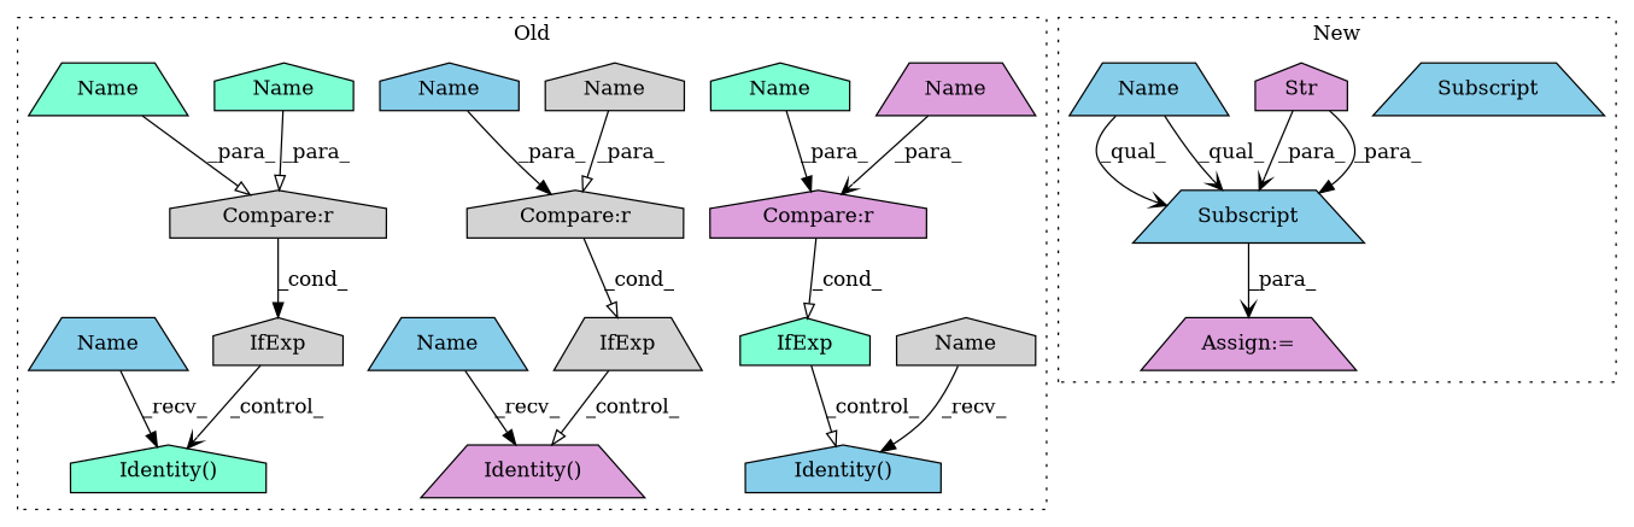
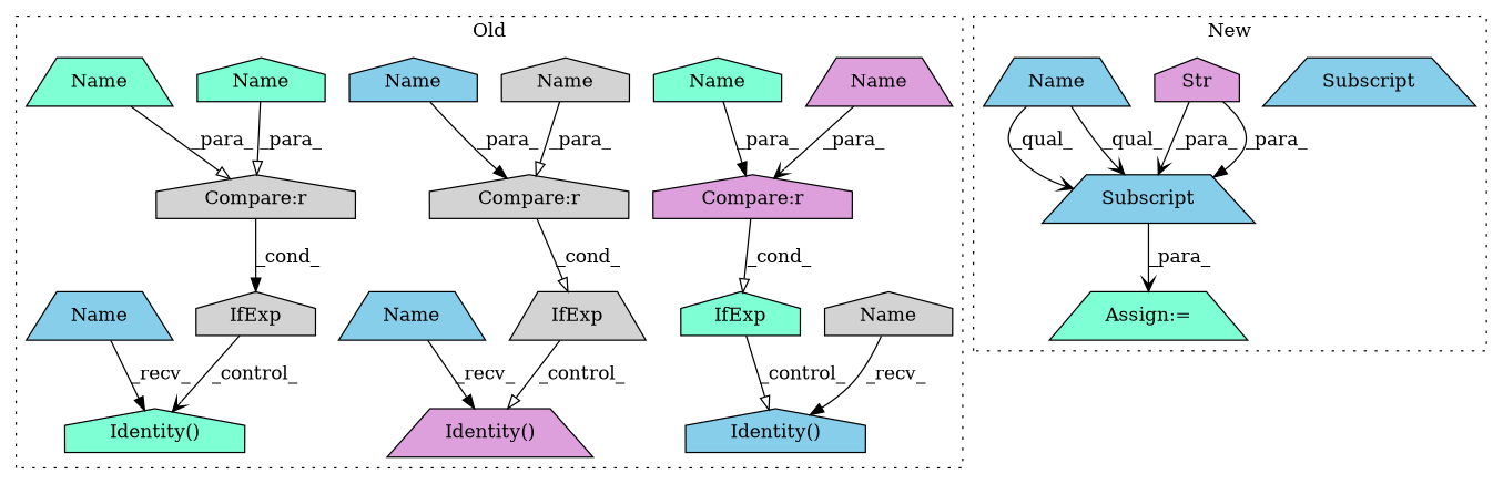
  digraph {
    node [a=87 l=4 s=1488 shape=house style=filled fillcolor=skyblue]
    edge [arrowhead=onormal]
    n1 [a=51 l="16,18" label=IfExp s="1472,1504" fillcolor=aquamarine]
    n2 [a=40 l=16 label="Compare:r" fillcolor=plum]
    n3 [a=40 l=16 label="Compare:r" s=1784 fillcolor=lightgrey]
    n4 [a=51 l="16,18" label=IfExp s="1768,1800" fillcolor=lightgrey]
    n5 [a=75 l=13 label="Identity()" s=1522]
    n6 [a=75 l=13 label="Identity()" s=1818 fillcolor=aquamarine]
    n7 [a=40 l=16 label="Compare:r" s=1636 fillcolor=lightgrey]
    n8 [a=51 l="16,18" label=IfExp s="1620,1652" shape=trapezium fillcolor=lightgrey]
    n9 [a=75 l=13 label="Identity()" s=1670 shape=trapezium fillcolor=plum]
    n10 [l=2 label=Name s=1522 fillcolor=lightgrey]
    n11 [l=2 label=Name s=1818 shape=trapezium]
    n12 [l=2 label=Name s=1670 shape=trapezium]
    n13 [label=Name s=1648 fillcolor=lightgrey]
    n14 [label=Name s=1500 shape=trapezium fillcolor=plum]
    n15 [label=Name s=1796 fillcolor=aquamarine]
    n16 [label=Name s=1636]
    n17 [label=Name s=1784 shape=trapezium fillcolor=aquamarine]
    n18 [label=Name fillcolor=aquamarine]
    n19 [a=63 l="21,0" label=Subscript s="974,0" shape=trapezium]
    n20 [a=66 l=5 label=Str s=989 fillcolor=plum]
-   n21 [a=68 l=3 label="Assign:=" s=971 shape=trapezium fillcolor=plum]
+   n21 [a=68 l=3 label="Assign:=" s=971 shape=trapezium fillcolor=aquamarine]
    n22 [a=63 l="21,0" label=Subscript s="974,0" shape=trapezium]
    n23 [l=14 label=Name s=974 shape=trapezium]
    subgraph cluster_1 {
      label=Old
      style=dotted
      n1
      n2
      n3
      n4
      n5
      n6
      n7
      n8
      n9
      n10
      n11
      n12
      n13
      n14
      n15
      n16
      n17
      n18
    }
    subgraph cluster_2 {
      label=New
      style=dotted
      n19
      n20
      n21
      n22
      n23
    }
    n1 -> n5 [label=_control_]
    n2 -> n1 [label=_cond_]
    n3 -> n4 [label=_cond_ arrowhead=normal]
    n4 -> n6 [label=_control_ arrowhead=vee]
    n7 -> n8 [label=_cond_]
    n8 -> n9 [label=_control_]
    n10 -> n5 [label=_recv_ arrowhead=normal]
    n11 -> n6 [label=_recv_ arrowhead=normal]
    n12 -> n9 [label=_recv_ arrowhead=normal]
    n13 -> n7 [label=_para_]
    n14 -> n2 [label=_para_ arrowhead=vee]
    n15 -> n3 [label=_para_]
    n16 -> n7 [label=_para_ arrowhead=normal]
    n17 -> n3 [label=_para_]
    n18 -> n2 [label=_para_ arrowhead=normal]
    n20 -> n22 [label=_para_ arrowhead=vee]
    n20 -> n22 [label=_para_ arrowhead=normal]
    n22 -> n21 [label=_para_ arrowhead=vee]
    n23 -> n22 [label=_qual_ arrowhead=vee]
    n23 -> n22 [label=_qual_ arrowhead=vee]
  }
